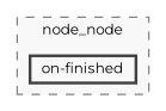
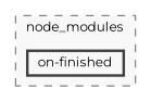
  digraph {
    compound=true
    fontname=Montserrat
    n1 [color=grey25 fillcolor="#f8f8f8" fontname=Montserrat fontsize=10 height=0.2 label="on-finished" shape=box style="filled,bold" width=0.4]
    subgraph cluster_1 {
      bgcolor="#f8f8f8"
      fontsize=10
-     label=node_node
+     label=node_modules
      pencolor=grey50
      style="filled,dashed"
      n1
    }
  }
